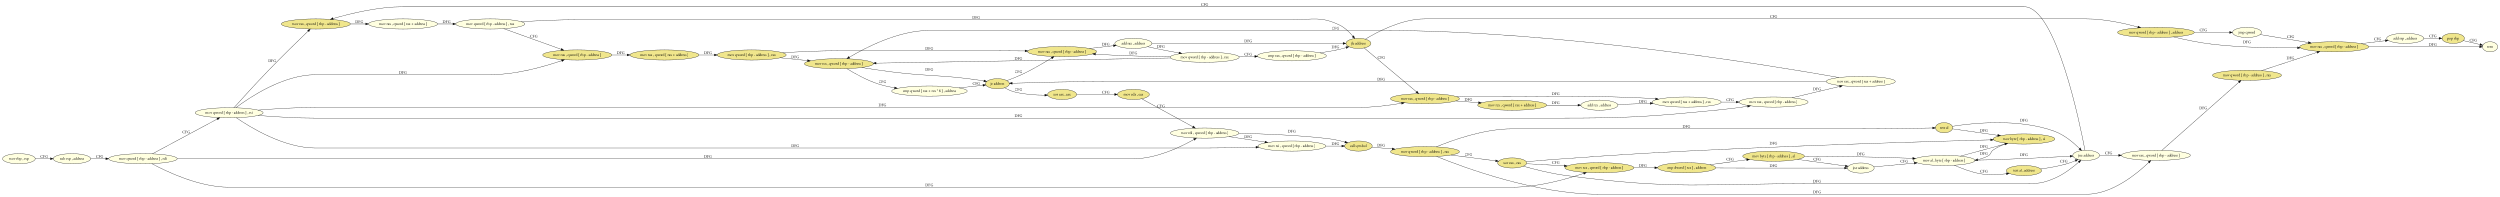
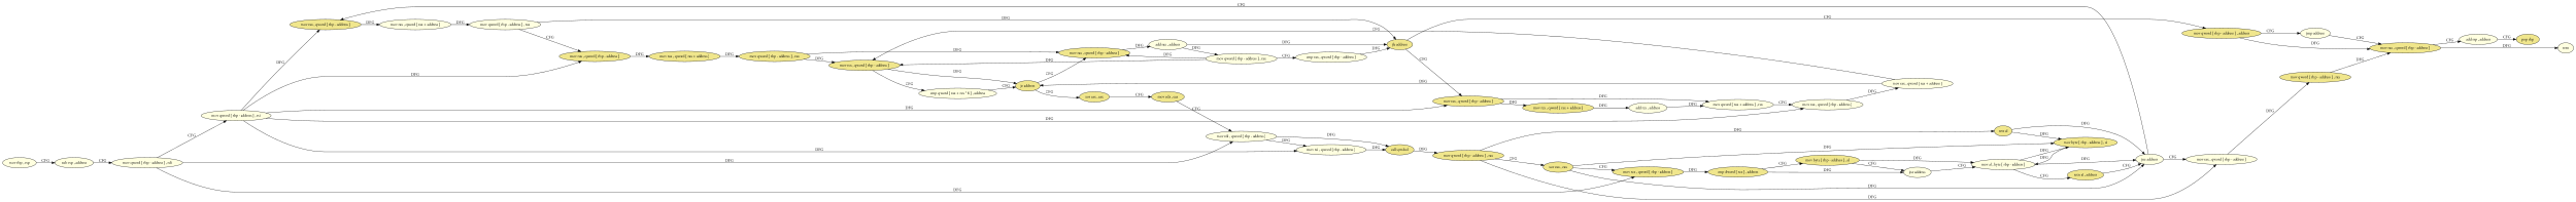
  digraph {
    fontname="EB Garamond"
    rankdir=LR
    node [fillcolor=khaki fontname="EB Garamond" style=filled]
    edge [fontname="EB Garamond"]
    n1 [fillcolor=lightyellow label="mov rbp , rsp"]
    n2 [fillcolor=lightyellow label="sub rsp , address"]
    n3 [fillcolor=lightyellow label="mov qword [ rbp - address ] , rdi"]
    n4 [fillcolor=lightyellow label="mov qword [ rbp - address ] , rsi"]
    n5 [fillcolor=lightyellow label="mov rdi , qword [ rbp - address ]"]
    n6 [label="mov rcx , qword [ rbp - address ]"]
    n7 [label="mov rax , qword [ rbp - address ]"]
    n8 [label="mov rax , qword [ rbp - address ]"]
    n9 [fillcolor=lightyellow label="mov rax , qword [ rbp - address ]"]
    n10 [fillcolor=lightyellow label="mov rsi , qword [ rbp - address ]"]
    n11 [label="mov rax , qword [ rbp - address ]"]
    n12 [label="call symbol"]
    n13 [label="cmp dword [ rcx ] , address"]
    n14 [fillcolor=lightyellow label="mov rax , qword [ rax + address ]"]
    n15 [label="mov rcx , qword [ rax + address ]"]
    n16 [fillcolor=lightyellow label="mov qword [ rax + address ] , rcx"]
    n17 [fillcolor=lightyellow label="mov rax , qword [ rax + address ]"]
    n18 [label="mov rax , qword [ rax + address ]"]
    n19 [fillcolor=lightyellow label="mov qword [ rbp - address ] , rax"]
    n20 [fillcolor=lightyellow label="add rcx , address"]
    n21 [label="mov rcx , qword [ rbp - address ]"]
    n22 [label="je address"]
    n23 [fillcolor=lightyellow label="cmp qword [ rax + rcx * 8 ] , address"]
    n24 [label="mov rax , qword [ rbp - address ]"]
    n25 [label="xor eax , eax"]
    n26 [fillcolor=lightyellow label="add rax , address"]
    n27 [label="mov edx , eax"]
    n28 [fillcolor=lightyellow label="mov qword [ rbp - address ] , rax"]
    n29 [label="jle address"]
    n30 [label="mov qword [ rbp - address ] , address"]
-   n31 [fillcolor=lightyellow label="jmp qword"]
+   n31 [fillcolor=lightyellow label="jmp address"]
    n32 [label="mov rax , qword [ rbp - address ]"]
    n33 [fillcolor=lightyellow label="add rsp , address"]
    n34 [fillcolor=lightyellow label=retn]
    n35 [label="pop rbp"]
    n36 [fillcolor=lightyellow label="cmp rax , qword [ rbp - address ]"]
    n37 [label="mov qword [ rbp - address ] , rax"]
    n38 [label="xor eax , eax"]
    n39 [fillcolor=lightyellow label="mov rax , qword [ rbp - address ]"]
    n40 [label="sete al"]
    n41 [fillcolor=lightyellow label="jne address"]
    n42 [label="mov byte [ rbp - address ] , al"]
    n43 [label="mov qword [ rbp - address ] , rax"]
    n44 [fillcolor=lightyellow label="mov al , byte [ rbp - address ]"]
    n45 [label="mov byte [ rbp - address ] , al"]
    n46 [fillcolor=lightyellow label="jne address"]
-   n47 [label="test al , address"]
+   n47 [label="retn al , address"]
    n48 [label="mov qword [ rbp - address ] , rax"]
    n1 -> n2 [label=CFG]
    n2 -> n3 [label=CFG]
    n3 -> n4 [label=CFG]
    n3 -> n5 [label=DFG]
    n3 -> n6 [label=DFG]
    n4 -> n7 [label=DFG]
    n4 -> n8 [label=DFG]
    n4 -> n9 [label=DFG]
    n4 -> n10 [label=DFG]
    n4 -> n11 [label=DFG]
    n5 -> n10 [label=DFG]
    n5 -> n12 [label=DFG]
    n6 -> n13 [label=DFG]
    n7 -> n14 [label=DFG]
    n8 -> n15 [label=DFG]
    n8 -> n16 [label=DFG]
    n9 -> n17 [label=DFG]
    n10 -> n12 [label=DFG]
    n11 -> n18 [label=DFG]
    n12 -> n37 [label=DFG]
    n13 -> n45 [label=CFG]
    n13 -> n46 [label=DFG]
    n14 -> n19 [label=DFG]
    n15 -> n20 [label=DFG]
    n16 -> n9 [label=CFG]
    n17 -> n21 [label=CFG]
    n17 -> n22 [label=DFG]
    n18 -> n48 [label=DFG]
    n19 -> n11 [label=CFG]
    n19 -> n29 [label=DFG]
    n20 -> n16 [label=DFG]
    n21 -> n22 [label=DFG]
    n21 -> n23 [label=CFG]
    n22 -> n24 [label=CFG]
    n22 -> n25 [label=CFG]
    n23 -> n22 [label=CFG]
    n24 -> n26 [label=DFG]
    n25 -> n27 [label=CFG]
    n26 -> n28 [label=DFG]
    n26 -> n29 [label=DFG]
    n27 -> n5 [label=CFG]
    n28 -> n21 [label=DFG]
    n28 -> n24 [label=DFG]
    n28 -> n36 [label=CFG]
    n29 -> n8 [label=CFG]
    n29 -> n30 [label=CFG]
    n30 -> n31 [label=CFG]
    n30 -> n32 [label=DFG]
    n31 -> n32 [label=CFG]
    n32 -> n33 [label=CFG]
    n32 -> n34 [label=DFG]
    n33 -> n35 [label=CFG]
-   n35 -> n34 [label=CFG]
    n36 -> n29 [label=DFG]
    n37 -> n38 [label=CFG]
    n37 -> n39 [label=DFG]
    n37 -> n40 [label=DFG]
    n38 -> n6 [label=CFG]
    n38 -> n41 [label=DFG]
    n38 -> n42 [label=DFG]
    n39 -> n43 [label=DFG]
    n40 -> n41 [label=DFG]
    n40 -> n42 [label=DFG]
    n41 -> n7 [label=CFG]
    n41 -> n39 [label=CFG]
    n42 -> n44 [label=DFG]
    n43 -> n32 [label=DFG]
    n44 -> n41 [label=DFG]
    n44 -> n42 [label=DFG]
    n44 -> n47 [label=CFG]
    n45 -> n44 [label=DFG]
    n45 -> n46 [label=CFG]
    n46 -> n44 [label=CFG]
    n47 -> n41 [label=CFG]
    n48 -> n21 [label=DFG]
    n48 -> n24 [label=DFG]
  }
